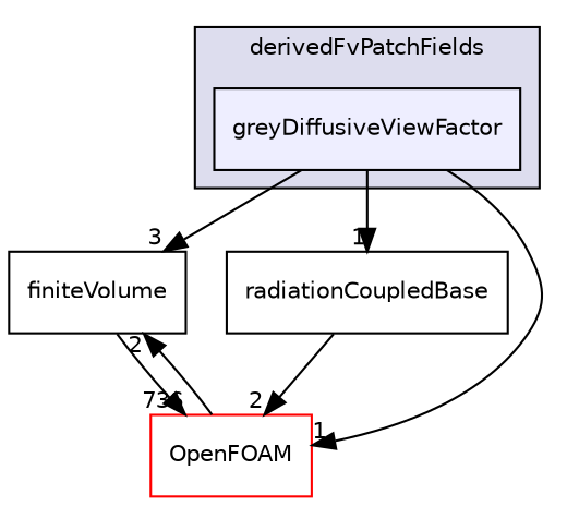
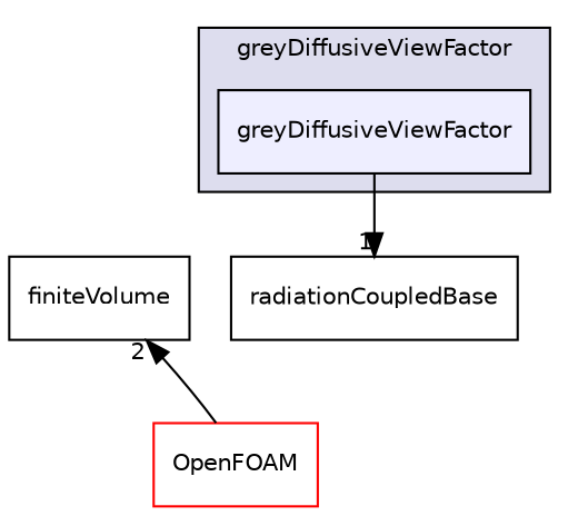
  digraph {
    compound=true
    node [fontname=Helvetica fontsize=10 shape=box]
    edge [headlabel=1 labeldistance=1.5 labelfontname=Helvetica labelfontsize=10]
    n1 [fillcolor="#eeeeff" label=greyDiffusiveViewFactor pencolor=black style=filled]
    n2 [color=black label=finiteVolume]
    n3 [label=radiationCoupledBase]
    n4 [color=red label=OpenFOAM]
    subgraph cluster_1 {
      bgcolor="#ddddee"
      fontname=Helvetica
      fontsize=10
-     label=derivedFvPatchFields
+     label=greyDiffusiveViewFactor
      pencolor=black
      n1
    }
-   n1 -> n2 [headlabel=3]
    n1 -> n3
-   n1 -> n4
-   n2 -> n4 [headlabel=736]
-   n3 -> n4 [headlabel=2]
    n4 -> n2 [headlabel=2]
  }
